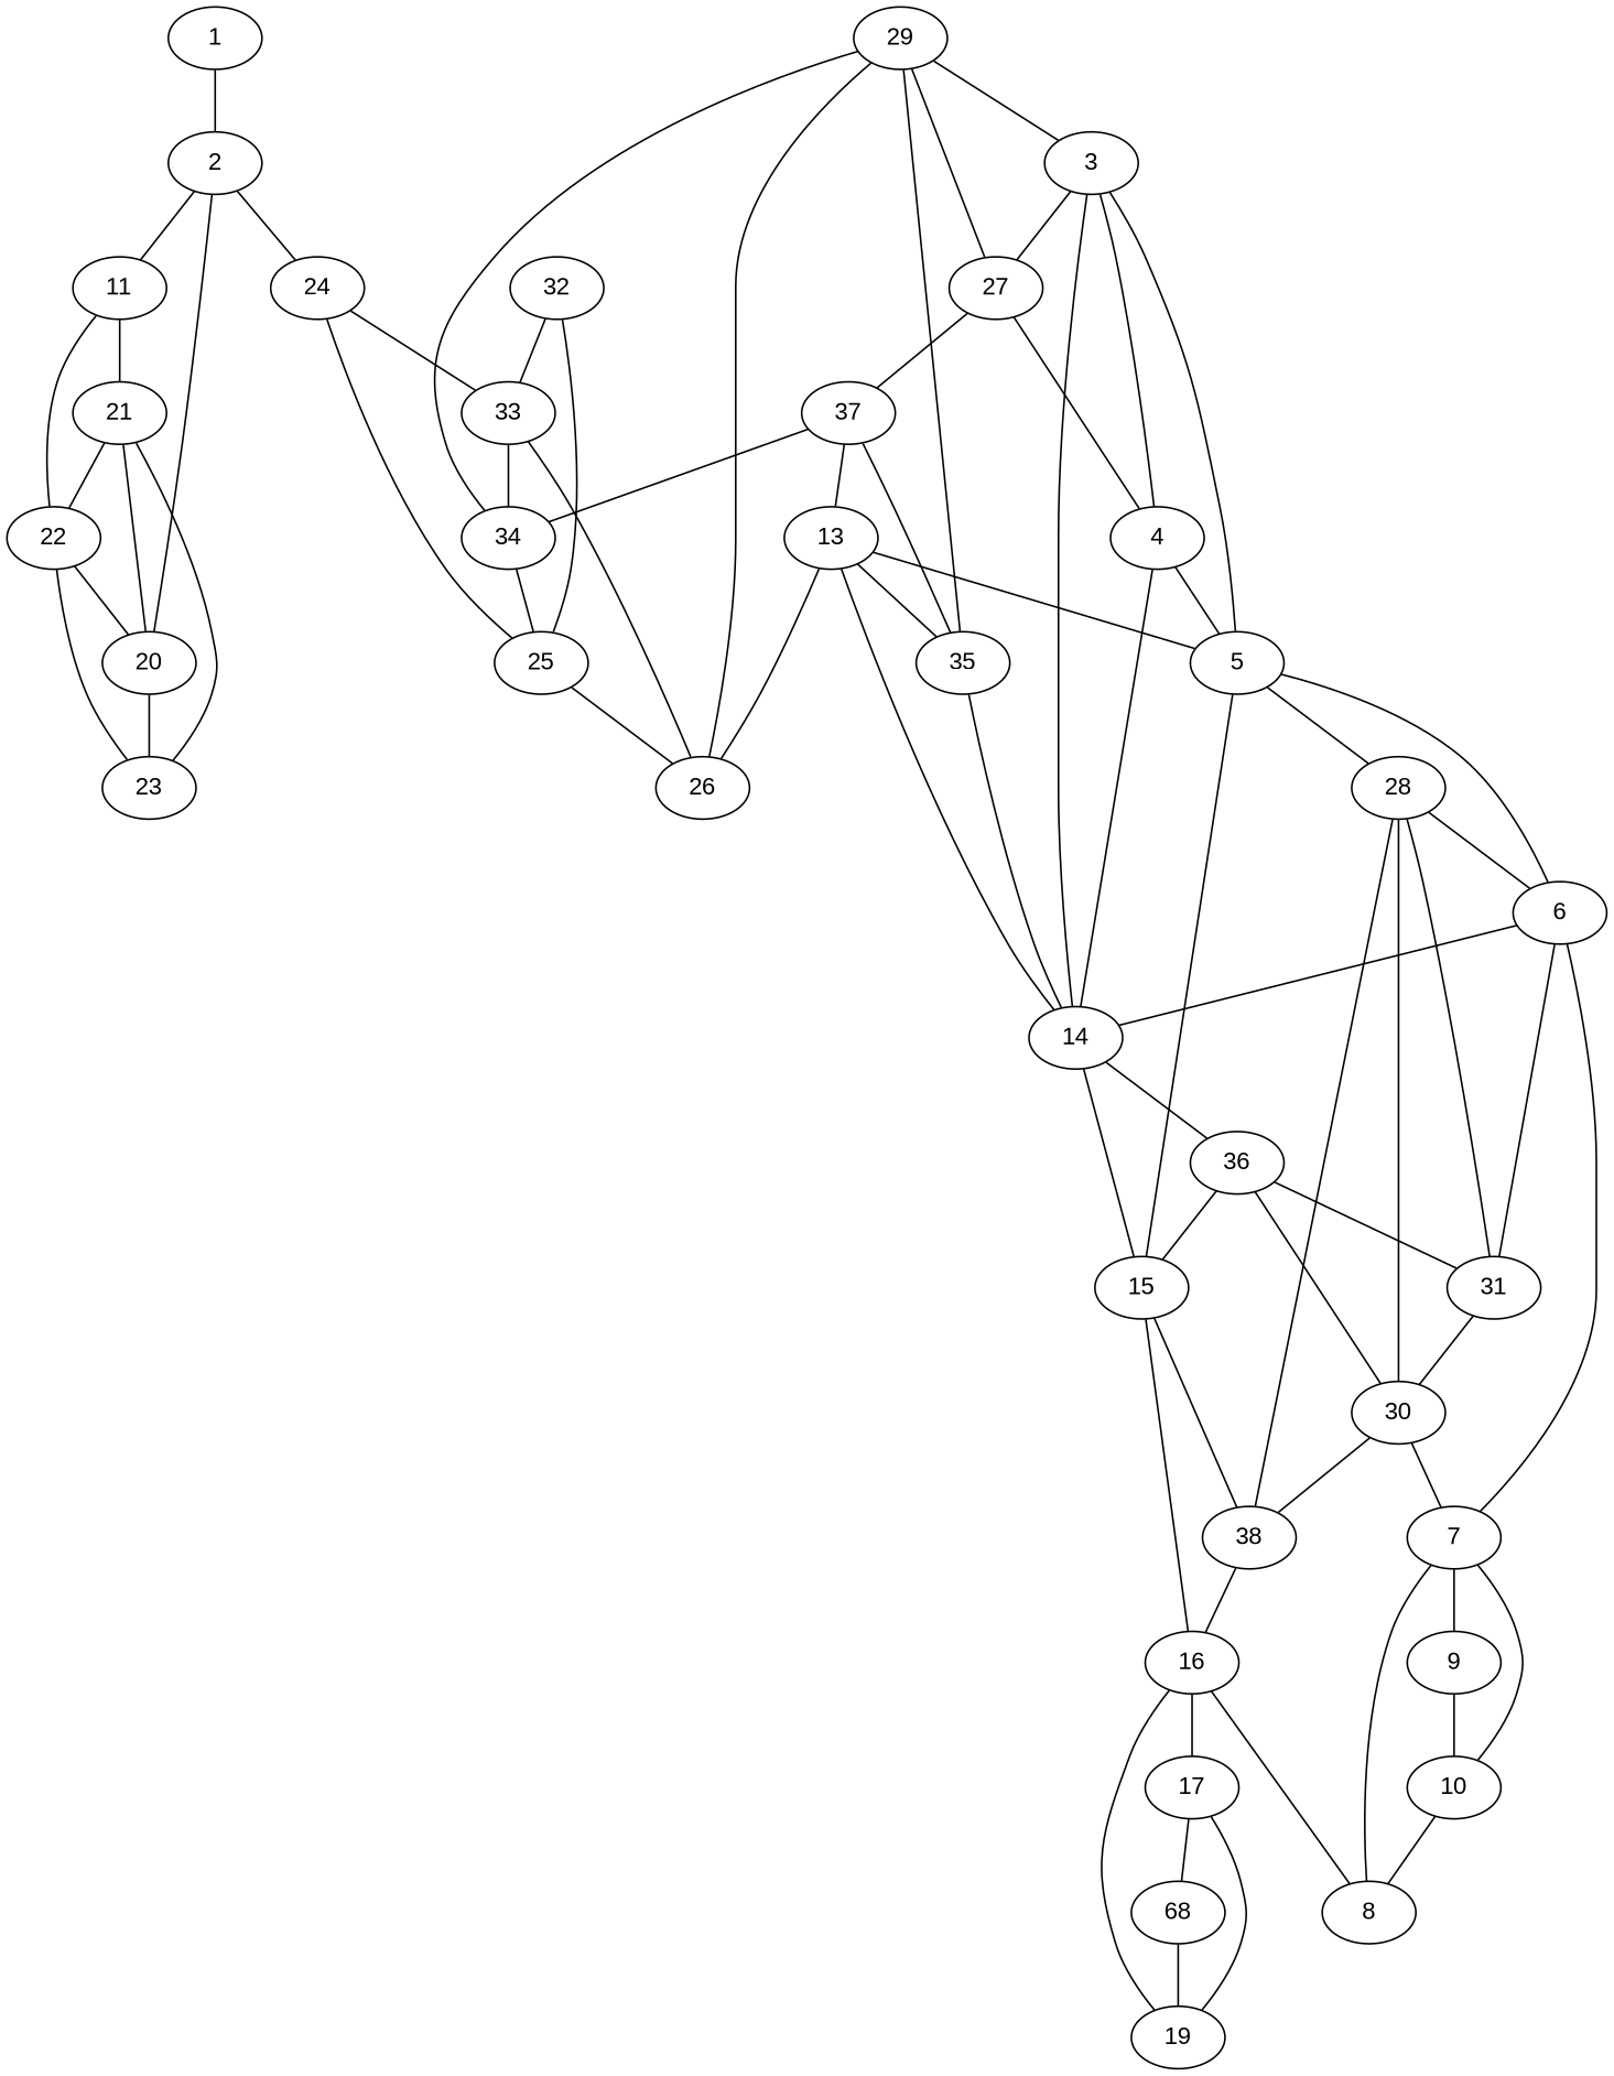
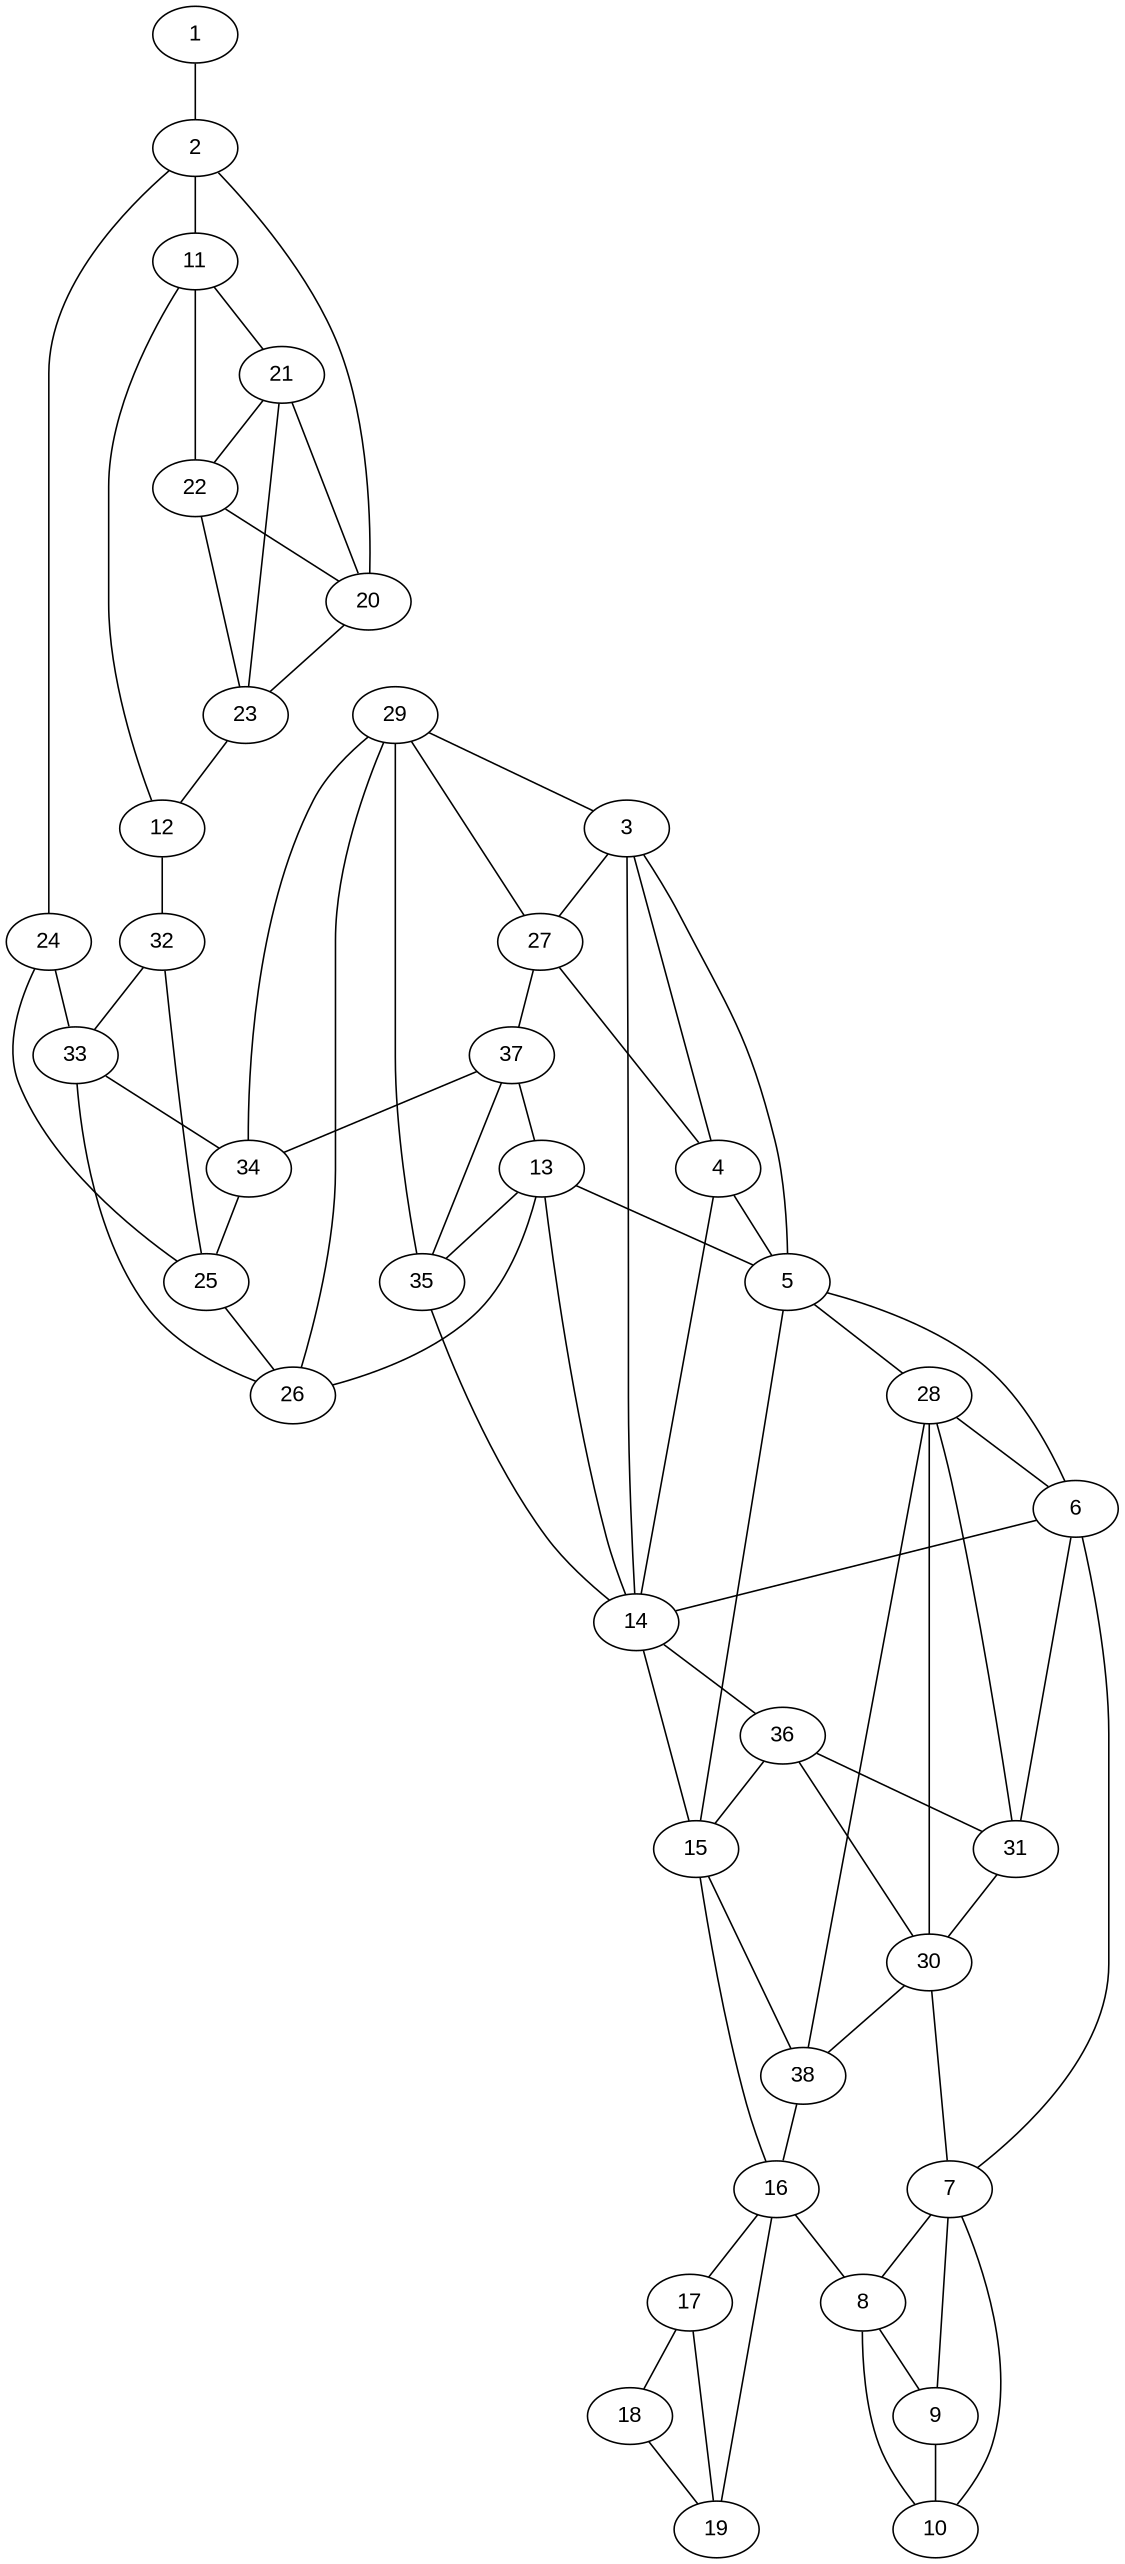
  graph {
    fontname="Liberation Sans"
    node [aaLength=3 fontname="Liberation Sans" sequence=SLRSDLINALYDENQKY type=0]
    edge [distance0=3.0 fontname="Liberation Sans" frequency=1 type0=3]
    1 [aaLength=17]
    2 [aaLength=23 sequence=DTKVLSTIFELFSRPIINKIAEK]
    11 [aaLength=17]
    24 [sequence=IVE type=1]
+   12 [aaLength=24 sequence=DTKVLSTIFELFSRPIINKIAEKH]
    32 [sequence=IVE type=1]
    21 [aaLength=6 sequence=VCGIIS type=1]
    22 [aaLength=6 sequence=VCGIIS type=1]
    25 [aaLength=4 sequence=FTLY type=1]
    33 [aaLength=4 sequence=FTLY type=1]
    20 [sequence=IYP type=1]
    23 [sequence=IYP type=1]
    26 [aaLength=11 sequence=KIAIDIKTTYT type=1]
    34 [aaLength=11 sequence=KIAIDIKTTYT type=1]
    3 [sequence=PFD]
    4 [aaLength=6 sequence=RKSSLK]
    5 [aaLength=8 sequence=NINELNEI]
    14 [aaLength=5 sequence=NINEL]
    27 [aaLength=13 sequence=YIAHWIIGYVYTR type=1]
    28 [aaLength=10 sequence=YKGVKVFLQD type=1]
    36 [aaLength=10 sequence=YKGVKVFLQD type=1]
    29 [aaLength=4 sequence=TLGG type=1]
    37 [aaLength=4 sequence=TLGG type=1]
    6 [aaLength=4 sequence=KWVI]
    31 [aaLength=5 sequence=AGDLA type=1]
    30 [aaLength=4 sequence=NIGS type=1]
    15 [aaLength=5 sequence=KWVIA]
    13 [sequence=PFD]
    7 [aaLength=7 sequence=HYKDFVE]
    38 [sequence=NIG type=1]
    8 [aaLength=11 sequence=SEDEFLDYWRN]
    9 [aaLength=6 sequence=TSQLRN]
    10 [aaLength=11 sequence=NISEYRNWIYR]
    16 [aaLength=8 sequence=HYKDFVEG]
    35 [aaLength=13 sequence=YIAHWIIGYVYTR type=1]
    17 [aaLength=12 sequence=SEDEFLDYWRNY]
-   18 [aaLength=7 sequence=TSQLRND label=68]
+   18 [aaLength=7 sequence=TSQLRND]
    19 [aaLength=11 sequence=NISEYRNWIYR]
    1 -- 2 [distance0=35.92969 type0=1]
    2 -- 11 [distance0=45.24283]
    2 -- 24 [type0=4]
+   11 -- 12 [distance0=35.92712 type0=1]
    11 -- 21 [distance0=44.93237]
    11 -- 22 [distance0=1.0 type0=4]
    24 -- 25 [distance0=13.0 distance1=10.0 frequency=2 type0=2 type1=4]
    24 -- 33 [distance0=13.0]
+   12 -- 32 [distance0=2.0 type0=4]
    32 -- 25 [distance0=13.0 type0=2]
    32 -- 33 [distance0=13.0 distance1=10.0 frequency=2 type1=4]
    21 -- 22 [distance0=0.0 type0=1]
    21 -- 20 [distance0=4.0 type0=4]
    22 -- 20 [distance0=10.0 type0=2]
    22 -- 23 [distance0=10.0 distance1=4.0 frequency=2 type1=4]
    25 -- 26 [distance0=11.0 distance1=7.0 frequency=2 type0=2 type1=4]
    33 -- 26 [distance0=11.0 type0=2]
    33 -- 34 [distance0=11.0 distance1=7.0 frequency=2 type1=4]
    20 -- 2 [type0=4]
    20 -- 23 [distance0=0.0 type0=1]
+   23 -- 12 [type0=4]
    23 -- 21 [distance0=10.0 type0=2]
    34 -- 25 [distance0=11.0 type0=2]
    3 -- 4 [distance0=43.02854]
    3 -- 5 [distance0=41.32286 type0=2]
    3 -- 14 [distance0=33.2371 type0=1]
    3 -- 27 [distance0=1.0 type0=4]
    4 -- 5 [distance0=11.1116 distance1=2.0 frequency=2 type0=1 type1=4]
    5 -- 28 [type0=4]
    14 -- 4 [distance0=23.66772 type0=2]
    14 -- 36 [distance0=6.0 type0=4]
    27 -- 4 [type0=4]
    27 -- 29 [distance0=22.0 type0=2]
    27 -- 37 [distance0=22.0]
    28 -- 6 [distance0=0.0 type0=5]
    28 -- 31 [distance0=14.0 type0=2]
    28 -- 30 [distance0=25.0]
    36 -- 31 [distance0=14.0 type0=2]
    36 -- 30 [distance0=25.0]
    36 -- 15 [distance0=0.0 type0=5]
    29 -- 26 [distance0=20.0 type0=2]
    29 -- 34 [distance0=20.0]
    29 -- 3 [distance0=14.0 type0=4]
    37 -- 34 [distance0=20.0]
    37 -- 13 [distance0=14.0 type0=4]
    6 -- 5 [distance0=34.03183]
    6 -- 14 [distance0=29.95862 type0=2]
    6 -- 31 [distance0=0.0 type0=5]
    6 -- 7 [distance0=24.9731 type0=1]
    31 -- 30 [distance0=11.0 distance1=6.0 frequency=2 type0=1 type1=4]
    30 -- 7 [type0=4]
    30 -- 38 [distance0=0.0 type0=1]
    15 -- 5 [distance0=32.6771 type0=2]
    15 -- 14 [distance0=34.10589]
    15 -- 38 [distance0=10.0 type0=4]
    15 -- 16 [distance0=23.75772 type0=1]
    13 -- 26 [distance0=20.0 type0=2]
    13 -- 5 [distance0=32.38343 type0=2]
    13 -- 14 [distance0=39.36646]
    13 -- 35 [distance0=1.0 type0=4]
    7 -- 8 [distance0=20.59176 distance1=6.0 frequency=2 type0=1 type1=4]
    7 -- 9 [distance0=31.14863]
    38 -- 28 [distance0=25.0]
    38 -- 16 [distance0=4.0 type0=4]
+   8 -- 9 [distance0=21.57066 distance1=3.0 frequency=2 type0=2 type1=4]
    9 -- 10 [distance0=20.7638 distance1=4.0 frequency=2 type0=1 type1=4]
    10 -- 7 [distance0=37.90497]
    10 -- 8 [distance0=26.00503 type0=2]
    16 -- 8 [distance0=31.02912]
    16 -- 17 [distance0=20.60273 distance1=5.0 frequency=2 type0=1 type1=4]
    35 -- 14 [distance0=11.0 type0=4]
    35 -- 29 [distance0=22.0 type0=2]
    35 -- 37 [distance0=22.0]
    17 -- 18 [distance0=19.08574 distance1=2.0 frequency=2 type0=1 type1=4]
    18 -- 19 [distance0=18.99119 distance1=3.0 frequency=2 type0=1 type1=4]
    19 -- 16 [distance0=37.88256]
    19 -- 17 [distance0=26.02132 type0=2]
  }
